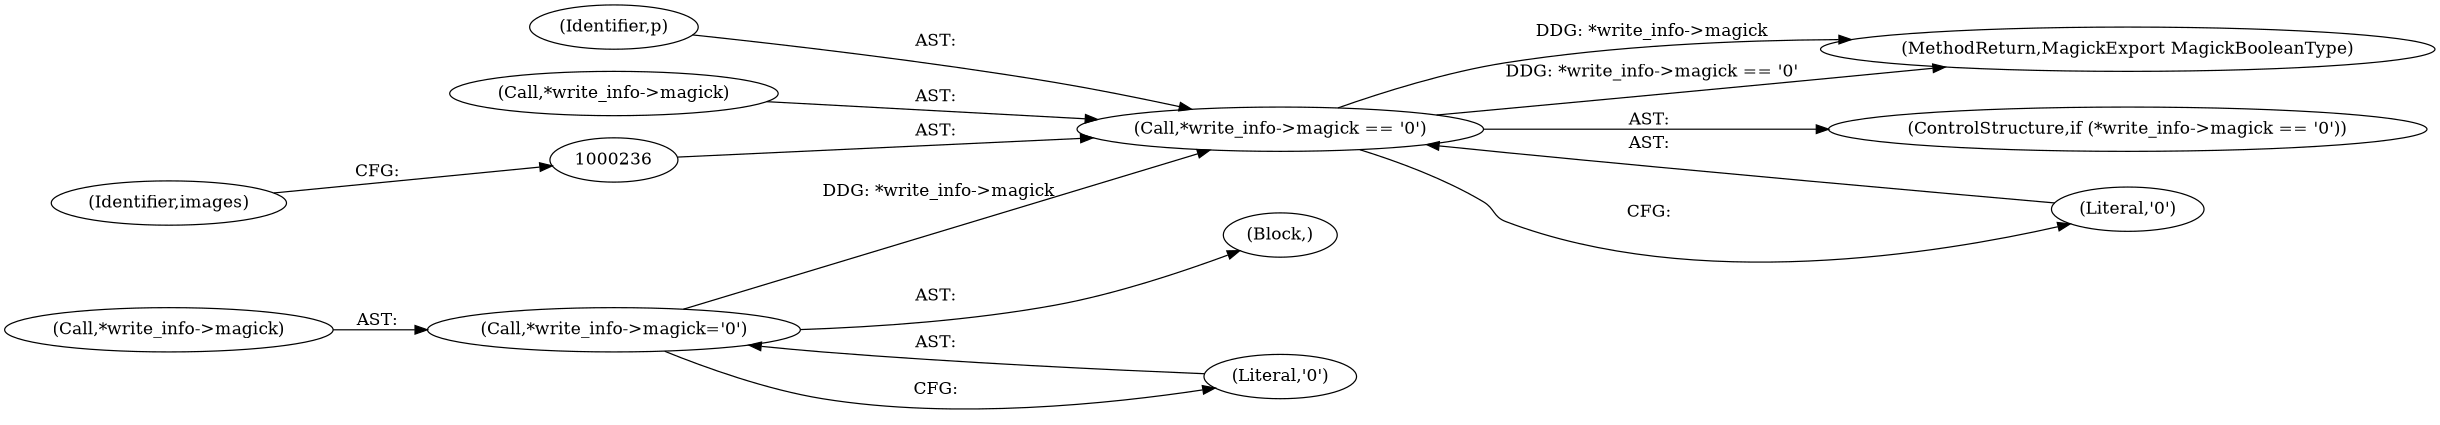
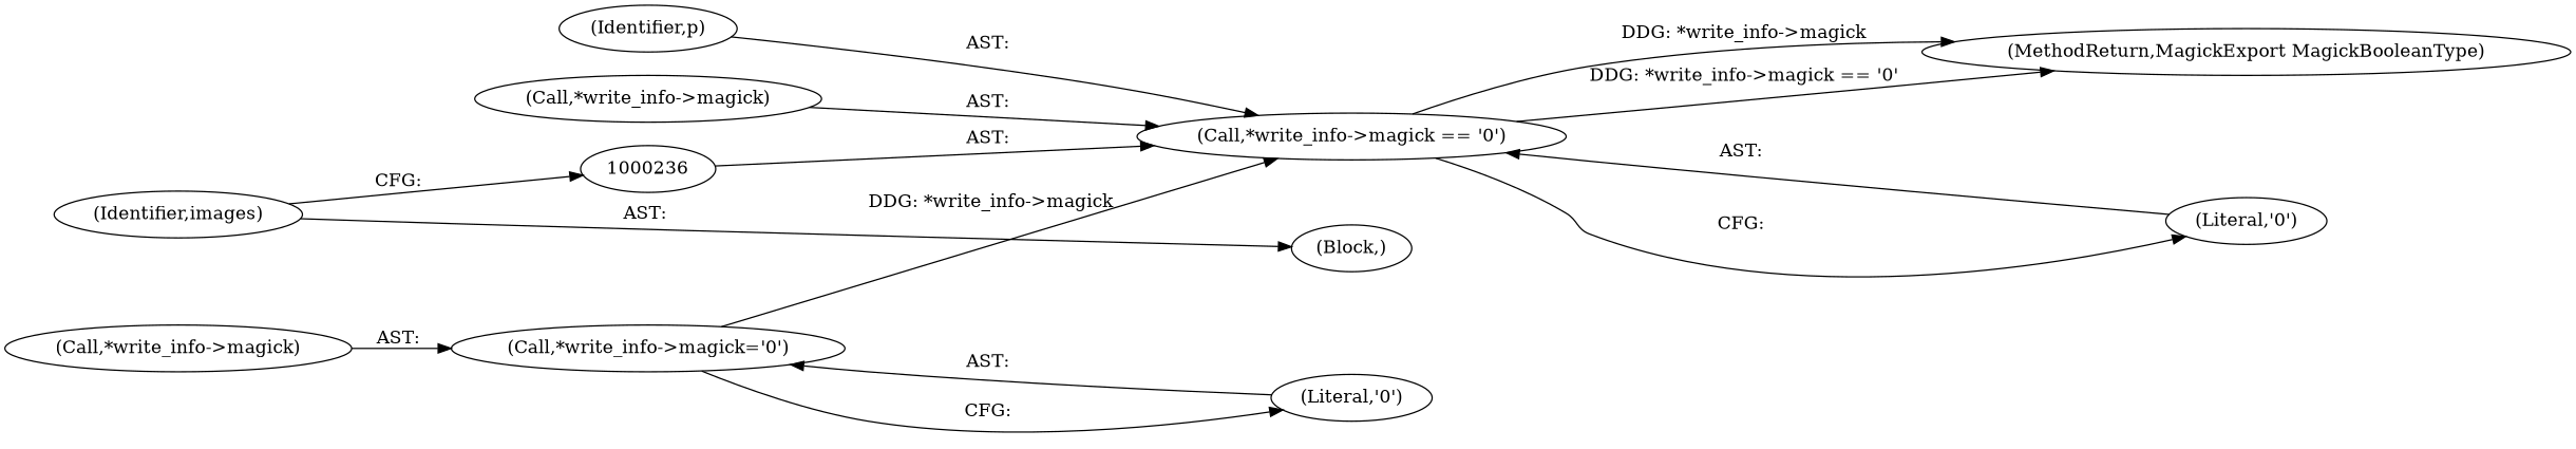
  digraph {
    rankdir=LR
    n1 [label="(Call,*write_info->magick == '\0')"]
    n2 [label="(MethodReturn,MagickExport MagickBooleanType)"]
-   n3 [label="(ControlStructure,if (*write_info->magick == '\0'))"]
    n4 [label="(Literal,'\0')"]
    n5 [label="(Call,*write_info->magick='\0')"]
    n6 [label="(Literal,'\0')"]
    n7 [label="(Block,)"]
    n8 [label="(Identifier,p)"]
    n9 [label="(Call,*write_info->magick)"]
    n10 [label="(Call,*write_info->magick)"]
    n11 [label="(Identifier,images)"]
    1000236
    n1 -> n2 [label="DDG: *write_info->magick == '\0'"]
    n1 -> n2 [label="DDG: *write_info->magick"]
-   n1 -> n3 [label="AST: "]
    n1 -> n4 [label="CFG: "]
    n4 -> n1 [label="AST: "]
    n5 -> n1 [label="DDG: *write_info->magick"]
    n5 -> n6 [label="CFG: "]
-   n5 -> n7 [label="AST: "]
+   n11 -> n7 [label="AST: "]
    n6 -> n5 [label="AST: "]
    n8 -> n1 [label="AST: "]
    n9 -> n5 [label="AST: "]
    n10 -> n1 [label="AST: "]
    n11 -> 1000236 [label="CFG: "]
    1000236 -> n1 [label="AST: "]
  }
